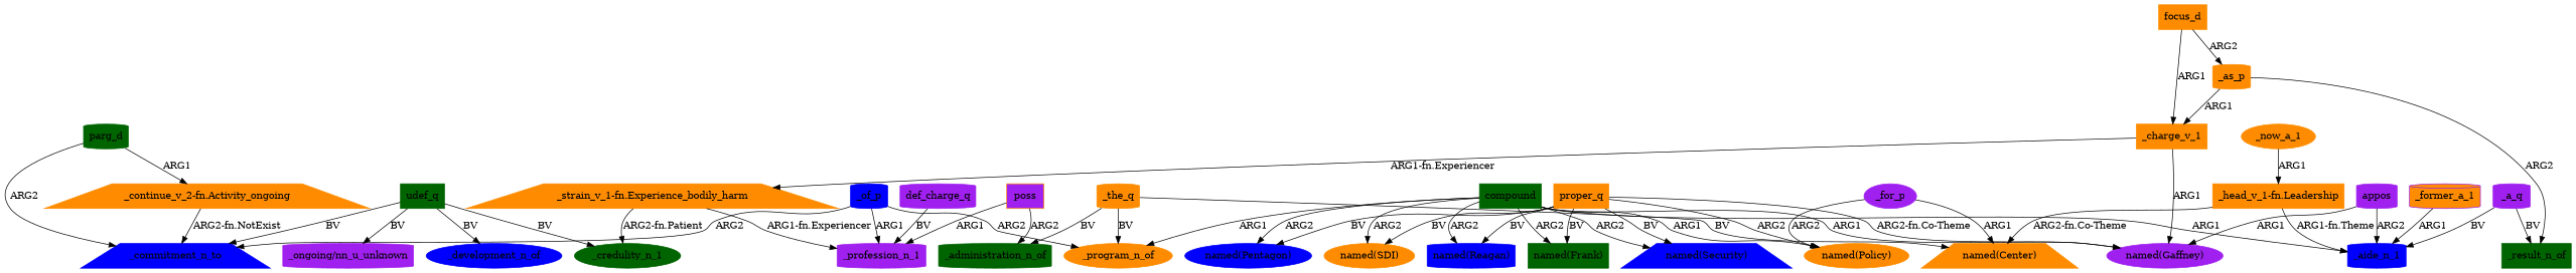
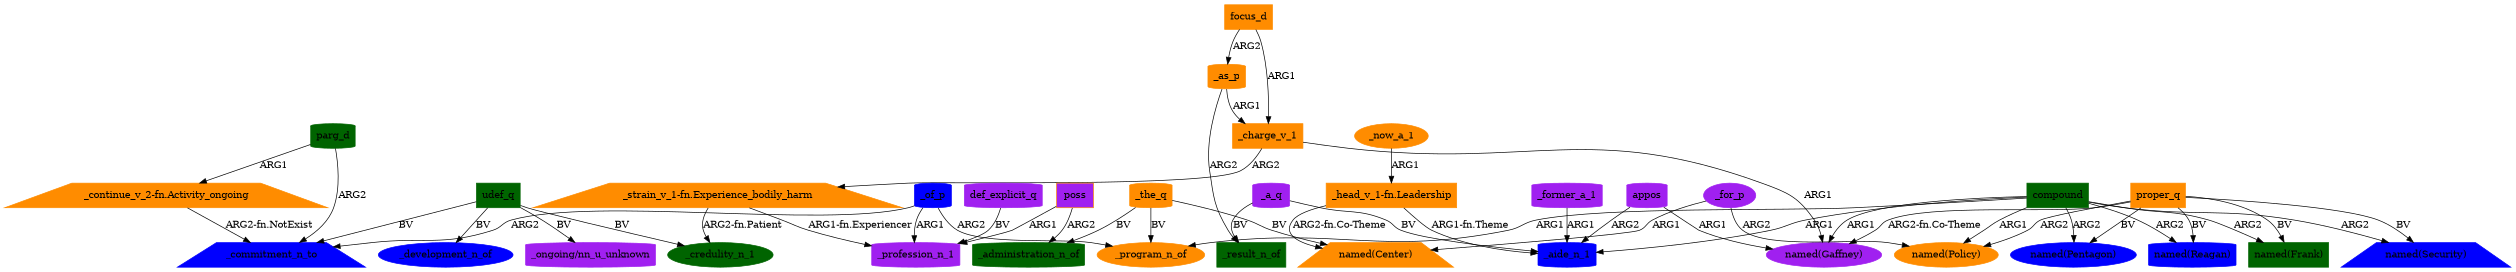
  digraph {
    node [color=darkorange shape=cylinder style=filled]
    parg_d [color=darkgreen]
    "_continue_v_2-fn.Activity_ongoing" [shape=trapezium]
    _commitment_n_to [color=blue shape=trapezium]
    _charge_v_1 [shape=box]
    "named(Gaffney)" [color=purple shape=ellipse]
    "_strain_v_1-fn.Experience_bodily_harm" [shape=trapezium]
    _profession_n_1 [color=purple]
    _credulity_n_1 [color=darkgreen shape=ellipse]
-   def_explicit_q [color=purple label=def_charge_q]
+   def_explicit_q [color=purple]
    compound [color=darkgreen shape=box]
    "named(Pentagon)" [color=blue shape=ellipse]
    _aide_n_1 [color=blue]
    _program_n_of [shape=ellipse]
    "named(Security)" [color=blue shape=trapezium]
    "named(Policy)" [shape=ellipse]
    "named(Reagan)" [color=blue]
-   "named(SDI)" [shape=ellipse]
    "named(Frank)" [color=darkgreen shape=box]
    udef_q [color=darkgreen shape=box]
    n20 [color=purple label="_ongoing/nn_u_unknown"]
    _development_n_of [color=blue shape=ellipse]
    proper_q [shape=box]
-   _former_a_1 [color=purple fillcolor=darkorange]
+   _former_a_1 [color=purple]
    _of_p [color=blue]
    _as_p
    _result_n_of [color=darkgreen shape=box]
    focus_d [shape=box]
    "_head_v_1-fn.Leadership" [shape=box]
    "named(Center)" [shape=trapezium]
    _a_q [color=purple]
    _now_a_1 [shape=ellipse]
    appos [color=purple]
    poss [fillcolor=purple shape=box]
    _administration_n_of [color=darkgreen]
    _the_q
    _for_p [color=purple shape=ellipse]
    parg_d -> "_continue_v_2-fn.Activity_ongoing" [label=ARG1]
    parg_d -> _commitment_n_to [label=ARG2]
    "_continue_v_2-fn.Activity_ongoing" -> _commitment_n_to [label="ARG2-fn.NotExist"]
    _charge_v_1 -> "named(Gaffney)" [label=ARG1]
-   _charge_v_1 -> "_strain_v_1-fn.Experience_bodily_harm" [label="ARG1-fn.Experiencer"]
+   _charge_v_1 -> "_strain_v_1-fn.Experience_bodily_harm" [label=ARG2]
    "_strain_v_1-fn.Experience_bodily_harm" -> _profession_n_1 [label="ARG1-fn.Experiencer"]
    "_strain_v_1-fn.Experience_bodily_harm" -> _credulity_n_1 [label="ARG2-fn.Patient"]
    def_explicit_q -> _profession_n_1 [label=BV]
    compound -> "named(Gaffney)" [label=ARG1]
    compound -> "named(Pentagon)" [label=ARG2]
    compound -> _aide_n_1 [label=ARG1]
    compound -> _program_n_of [label=ARG1]
    compound -> "named(Security)" [label=ARG2]
    compound -> "named(Policy)" [label=ARG1]
    compound -> "named(Reagan)" [label=ARG2]
-   compound -> "named(SDI)" [label=ARG2]
    compound -> "named(Frank)" [label=ARG2]
    udef_q -> _commitment_n_to [label=BV]
    udef_q -> _credulity_n_1 [label=BV]
    udef_q -> n20 [label=BV]
    udef_q -> _development_n_of [label=BV]
    proper_q -> "named(Gaffney)" [label="ARG2-fn.Co-Theme"]
    proper_q -> "named(Pentagon)" [label=BV]
    proper_q -> "named(Security)" [label=BV]
    proper_q -> "named(Policy)" [label=ARG2]
    proper_q -> "named(Reagan)" [label=BV]
-   proper_q -> "named(SDI)" [label=BV]
    proper_q -> "named(Frank)" [label=BV]
    _former_a_1 -> _aide_n_1 [label=ARG1]
    _of_p -> _commitment_n_to [label=ARG2]
    _of_p -> _profession_n_1 [label=ARG1]
    _of_p -> _program_n_of [label=ARG2]
    _as_p -> _charge_v_1 [label=ARG1]
    _as_p -> _result_n_of [label=ARG2]
    focus_d -> _charge_v_1 [label=ARG1]
    focus_d -> _as_p [label=ARG2]
    "_head_v_1-fn.Leadership" -> _aide_n_1 [label="ARG1-fn.Theme"]
    "_head_v_1-fn.Leadership" -> "named(Center)" [label="ARG2-fn.Co-Theme"]
    _a_q -> _aide_n_1 [label=BV]
    _a_q -> _result_n_of [label=BV]
    _now_a_1 -> "_head_v_1-fn.Leadership" [label=ARG1]
    appos -> "named(Gaffney)" [label=ARG1]
    appos -> _aide_n_1 [label=ARG2]
    poss -> _profession_n_1 [label=ARG1]
    poss -> _administration_n_of [label=ARG2]
    _the_q -> _program_n_of [label=BV]
    _the_q -> "named(Center)" [label=BV]
    _the_q -> _administration_n_of [label=BV]
    _for_p -> "named(Policy)" [label=ARG2]
    _for_p -> "named(Center)" [label=ARG1]
  }
